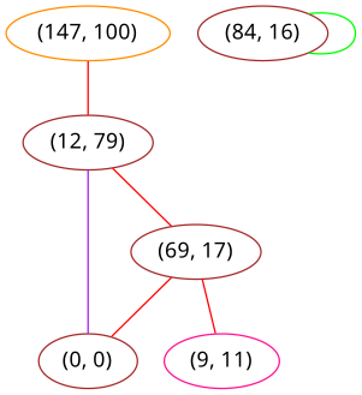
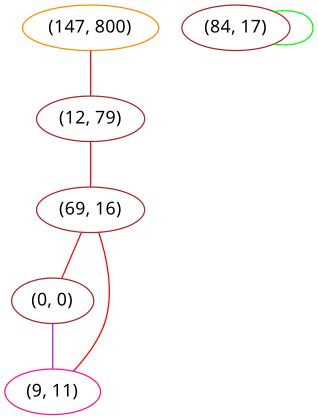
  graph {
    fontname="Noto Sans"
    node [color=brown fontname="Noto Sans"]
    edge [color=red fontname="Noto Sans" weight=1]
    "(12, 79)"
-   "(69, 16)" [label="(69, 17)"]
+   "(69, 16)"
    "(0, 0)"
    "(9, 11)" [color=deeppink]
-   "(84, 16)"
-   "(147, 100)" [color=darkorange]
+   "(84, 16)" [label="(84, 17)"]
+   "(147, 100)" [color=darkorange label="(147, 800)"]
    "(12, 79)" -- "(69, 16)"
    "(69, 16)" -- "(0, 0)"
    "(69, 16)" -- "(9, 11)"
-   "(0, 0)" -- "(12, 79)" [color=purple weight=4]
+   "(0, 0)" -- "(9, 11)" [color=purple weight=4]
    "(84, 16)" -- "(84, 16)" [color=green weight=2]
    "(147, 100)" -- "(12, 79)"
  }
